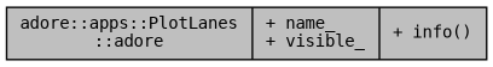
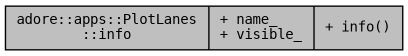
  digraph {
    rankdir=LR
    fontname="DejaVu Sans Mono"
-   n1 [color=black fillcolor=grey75 fontcolor=black fontname="DejaVu Sans Mono" fontsize=10 height=0.2 label="{adore::apps::PlotLanes\l::adore\n|+ name_\l+ visible_\l|+ info()\l}" shape=record style=filled width=0.4]
+   n1 [color=black fillcolor=grey75 fontcolor=black fontname="DejaVu Sans Mono" fontsize=10 height=0.2 label="{adore::apps::PlotLanes\l::info\n|+ name_\l+ visible_\l|+ info()\l}" shape=record style=filled width=0.4]
  }
